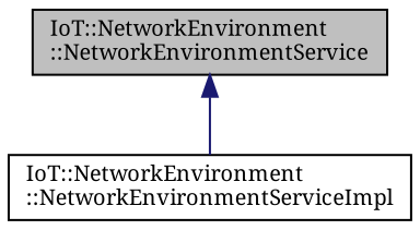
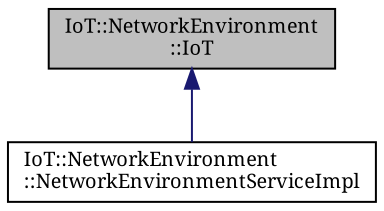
  digraph {
    fontname="Noto Serif"
    node [color=black fontname="Noto Serif" fontsize=10 shape=record style=filled]
-   n1 [fillcolor=grey75 fontcolor=black height=0.2 label="IoT::NetworkEnvironment\l::NetworkEnvironmentService" width=0.4]
+   n1 [fillcolor=grey75 fontcolor=black height=0.2 label="IoT::NetworkEnvironment\l::IoT" width=0.4]
    n2 [fillcolor=white height=0.2 label="IoT::NetworkEnvironment\l::NetworkEnvironmentServiceImpl" width=0.4]
    n1 -> n2 [color=midnightblue dir=back fontname="Noto Serif" fontsize=10 labelfontname=Helvetica labelfontsize=10 style=solid]
  }
